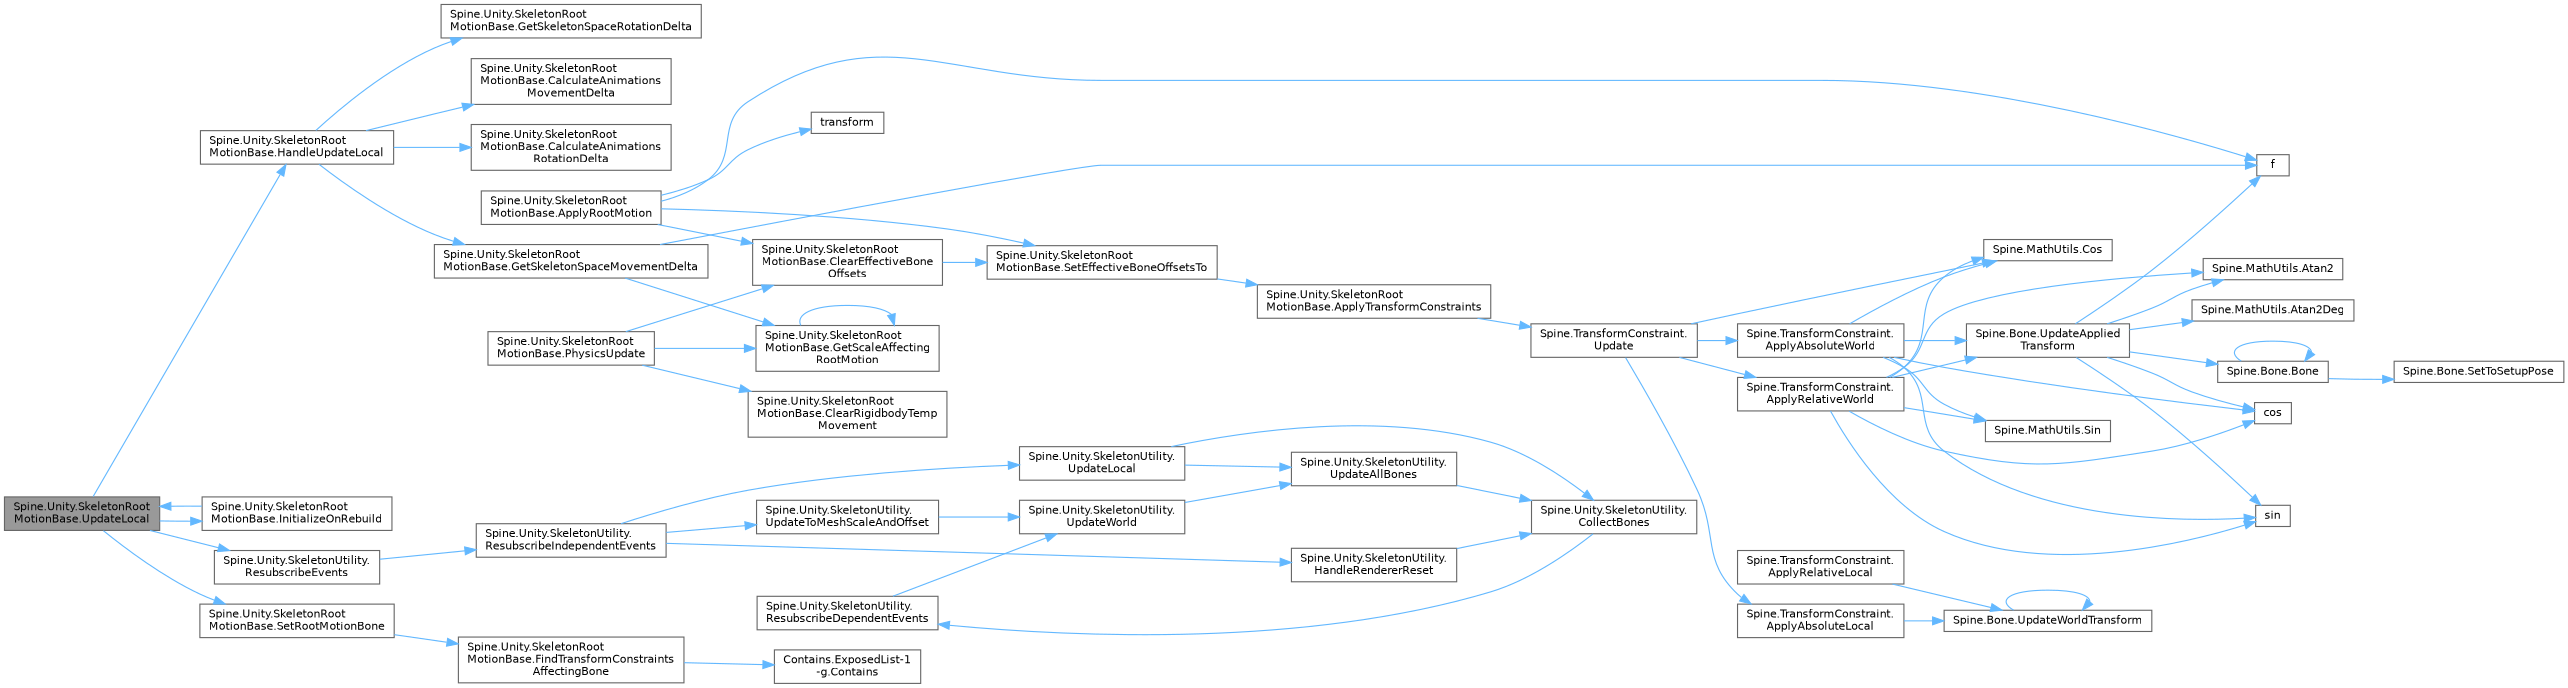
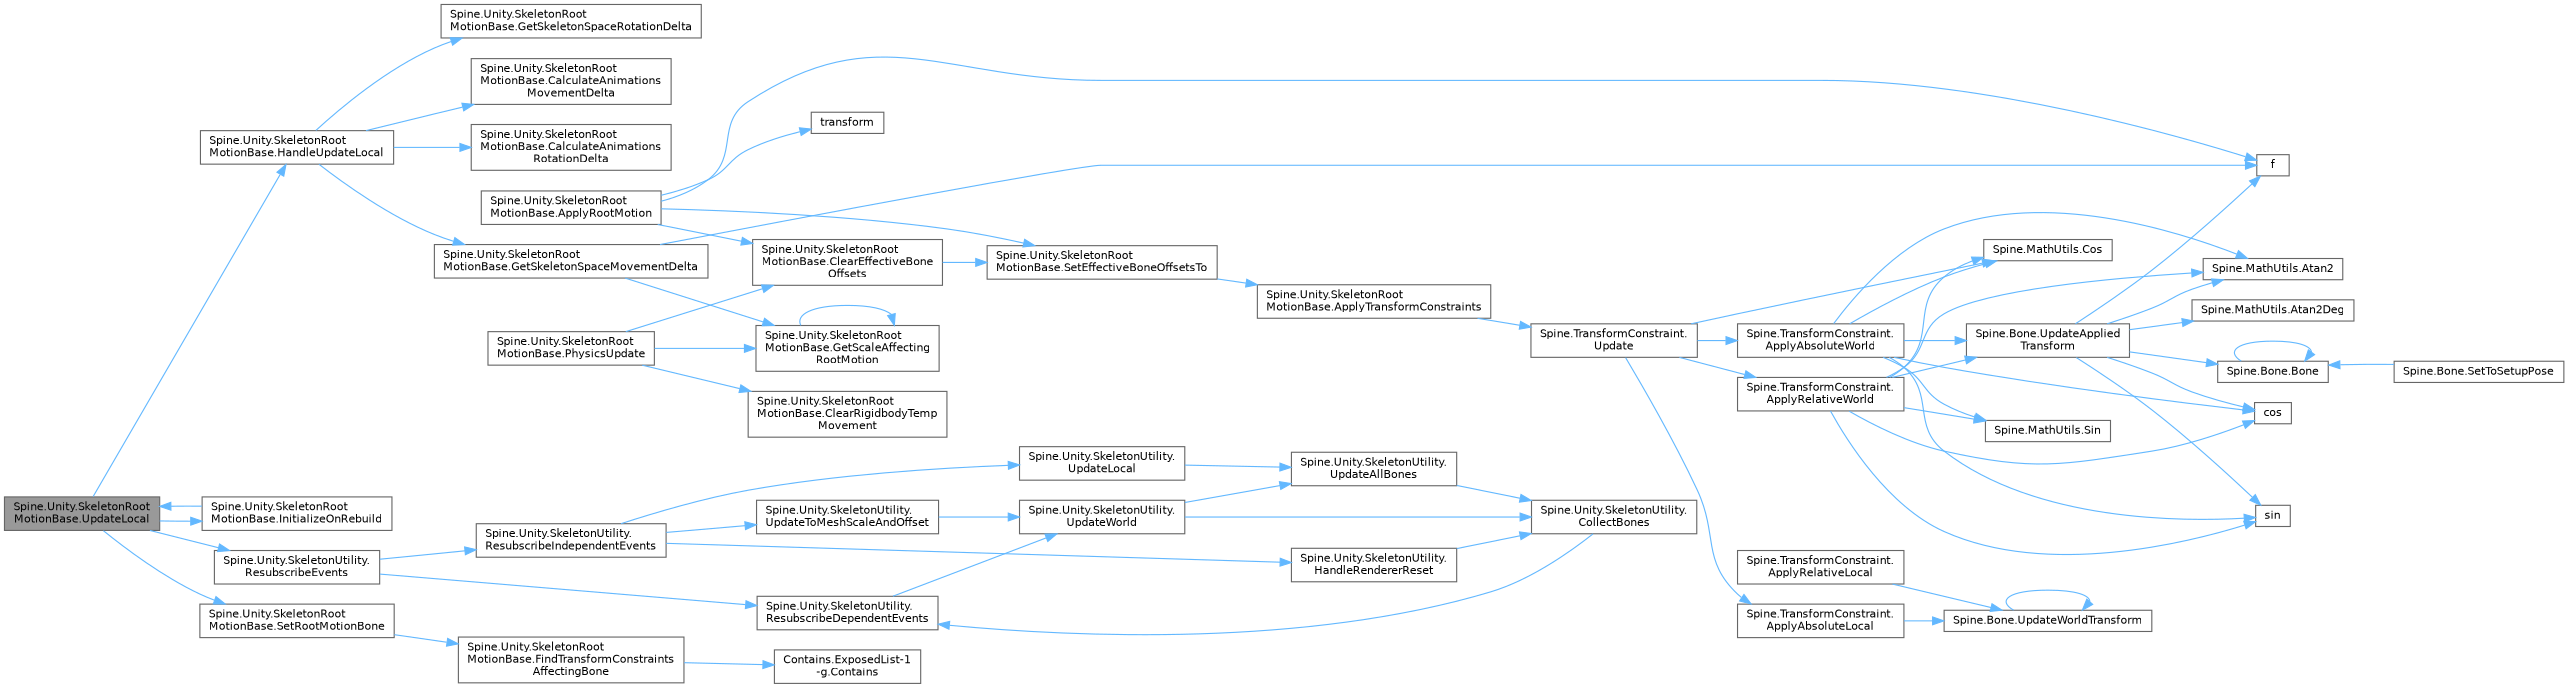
  digraph {
    rankdir=LR
    node [color=grey40 fillcolor=white fontname=Helvetica fontsize=10 shape=box style=filled]
    edge [color=steelblue1 fontname=Helvetica fontsize=10 labelfontname=Helvetica labelfontsize=10 style=solid]
    n1 [color=gray40 fillcolor=grey60 fontcolor=black height=0.2 label="Spine.Unity.SkeletonRoot\lMotionBase.UpdateLocal" width=0.4]
    n2 [height=0.2 label="Spine.Unity.SkeletonRoot\lMotionBase.HandleUpdateLocal" width=0.4]
    n3 [height=0.2 label="Spine.Unity.SkeletonRoot\lMotionBase.InitializeOnRebuild" width=0.4]
    n4 [height=0.2 label="Spine.Unity.SkeletonUtility.\lResubscribeEvents" width=0.4]
    n5 [height=0.2 label="Spine.Unity.SkeletonRoot\lMotionBase.SetRootMotionBone" width=0.4]
    n6 [height=0.2 label="Spine.Unity.SkeletonRoot\lMotionBase.CalculateAnimations\lMovementDelta" width=0.4]
    n7 [height=0.2 label="Spine.Unity.SkeletonRoot\lMotionBase.CalculateAnimations\lRotationDelta" width=0.4]
    n8 [height=0.2 label="Spine.Unity.SkeletonRoot\lMotionBase.GetSkeletonSpaceMovementDelta" width=0.4]
    n9 [height=0.2 label="Spine.Unity.SkeletonRoot\lMotionBase.GetSkeletonSpaceRotationDelta" width=0.4]
    n10 [height=0.2 label="Spine.Unity.SkeletonUtility.\lResubscribeDependentEvents" width=0.4]
    n11 [height=0.2 label="Spine.Unity.SkeletonUtility.\lResubscribeIndependentEvents" width=0.4]
    n12 [height=0.2 label="Spine.Unity.SkeletonRoot\lMotionBase.FindTransformConstraints\lAffectingBone" width=0.4]
    n13 [height=0.2 label="Spine.Unity.SkeletonRoot\lMotionBase.ApplyRootMotion" width=0.4]
    n14 [height=0.2 label="Spine.Unity.SkeletonRoot\lMotionBase.ClearEffectiveBone\lOffsets" width=0.4]
    n15 [height=0.2 label="Spine.Unity.SkeletonRoot\lMotionBase.SetEffectiveBoneOffsetsTo" width=0.4]
    n16 [height=0.2 label=f width=0.4]
    n17 [height=0.2 label=transform width=0.4]
    n18 [height=0.2 label="Spine.Unity.SkeletonRoot\lMotionBase.GetScaleAffecting\lRootMotion" width=0.4]
    n19 [height=0.2 label="Spine.Unity.SkeletonRoot\lMotionBase.PhysicsUpdate" width=0.4]
    n20 [height=0.2 label="Spine.Unity.SkeletonRoot\lMotionBase.ClearRigidbodyTemp\lMovement" width=0.4]
    n21 [height=0.2 label="Spine.Unity.SkeletonRoot\lMotionBase.ApplyTransformConstraints" width=0.4]
    n22 [height=0.2 label="Spine.TransformConstraint.\lUpdate" width=0.4]
    n23 [height=0.2 label="Spine.TransformConstraint.\lApplyAbsoluteLocal" width=0.4]
    n24 [height=0.2 label="Spine.TransformConstraint.\lApplyAbsoluteWorld" width=0.4]
    n25 [height=0.2 label="Spine.TransformConstraint.\lApplyRelativeWorld" width=0.4]
    n26 [height=0.2 label="Spine.MathUtils.Cos" width=0.4]
    n27 [height=0.2 label="Spine.Bone.UpdateWorldTransform" width=0.4]
    n28 [height=0.2 label="Spine.MathUtils.Atan2" width=0.4]
    n29 [height=0.2 label=cos width=0.4]
    n30 [height=0.2 label="Spine.MathUtils.Sin" width=0.4]
    n31 [height=0.2 label=sin width=0.4]
    n32 [height=0.2 label="Spine.Bone.UpdateApplied\lTransform" width=0.4]
    n33 [height=0.2 label="Spine.TransformConstraint.\lApplyRelativeLocal" width=0.4]
    n34 [height=0.2 label="Spine.MathUtils.Atan2Deg" width=0.4]
    n35 [height=0.2 label="Spine.Bone.Bone" width=0.4]
    n36 [height=0.2 label="Spine.Bone.SetToSetupPose" width=0.4]
    n37 [height=0.2 label="Spine.Unity.SkeletonUtility.\lUpdateWorld" width=0.4]
    n38 [height=0.2 label="Spine.Unity.SkeletonUtility.\lHandleRendererReset" width=0.4]
    n39 [height=0.2 label="Spine.Unity.SkeletonUtility.\lUpdateLocal" width=0.4]
    n40 [height=0.2 label="Spine.Unity.SkeletonUtility.\lUpdateToMeshScaleAndOffset" width=0.4]
    n41 [height=0.2 label="Spine.Unity.SkeletonUtility.\lUpdateAllBones" width=0.4]
    n42 [height=0.2 label="Spine.Unity.SkeletonUtility.\lCollectBones" width=0.4]
    n43 [height=0.2 label="Contains.ExposedList-1\l-g.Contains" width=0.4]
    n1 -> n2
    n1 -> n3
    n1 -> n4
    n1 -> n5
    n2 -> n6
    n2 -> n7
    n2 -> n8
    n2 -> n9
    n3 -> n1
+   n4 -> n10
    n4 -> n11
    n5 -> n12
    n8 -> n16
    n8 -> n18
    n10 -> n37
    n11 -> n38
    n11 -> n39
    n11 -> n40
    n12 -> n43
    n13 -> n14
    n13 -> n15
    n13 -> n16
    n13 -> n17
    n14 -> n15
    n15 -> n21
    n18 -> n18
    n19 -> n14
    n19 -> n18
    n19 -> n20
    n21 -> n22
    n22 -> n23
    n22 -> n24
    n22 -> n25
    n22 -> n26
    n23 -> n27
    n24 -> n26
+   n24 -> n28
    n24 -> n29
    n24 -> n30
    n24 -> n31
    n24 -> n32
    n25 -> n26
    n25 -> n28
    n25 -> n29
    n25 -> n30
    n25 -> n31
    n25 -> n32
    n27 -> n27
    n32 -> n16
    n32 -> n28
    n32 -> n29
    n32 -> n31
    n32 -> n34
    n32 -> n35
    n33 -> n27
    n35 -> n35
-   n35 -> n36
+   n36 -> n35
    n37 -> n41
    n38 -> n42
    n39 -> n41
-   n39 -> n42
+   n37 -> n42
    n40 -> n37
    n41 -> n42
    n42 -> n10
  }
